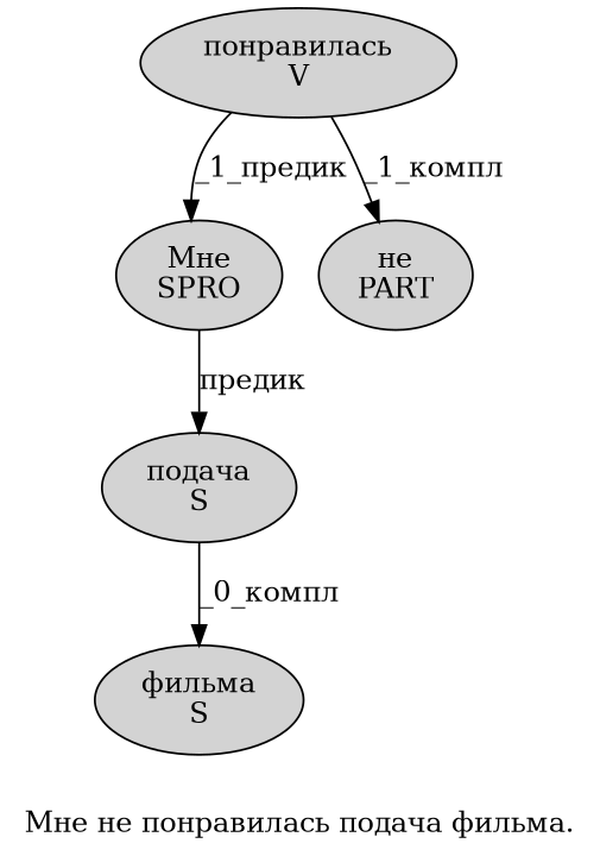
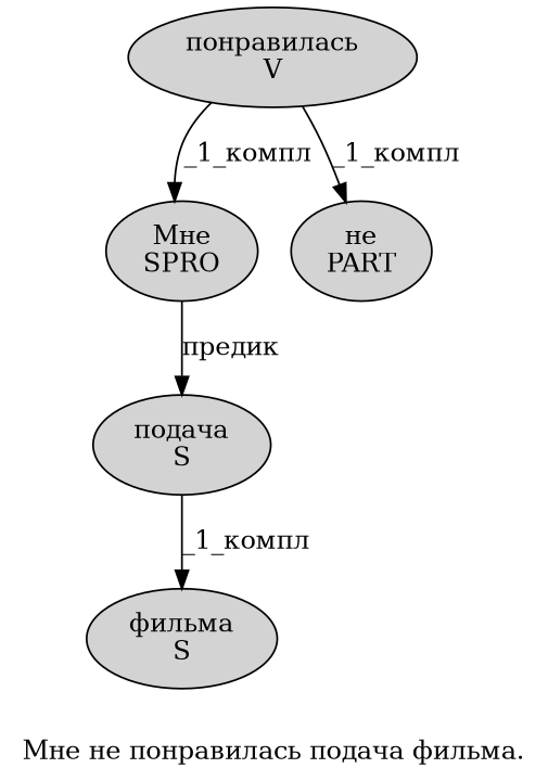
  digraph {
    label="Мне не понравилась подача фильма."
    node [fillcolor=lightgray penwidth=1 shape=ellipse style=filled]
    n1 [label="Мне\nSPRO"]
    n2 [label="подача\nS"]
    n3 [label="не\nPART"]
    n4 [label="понравилась\nV"]
    n5 [label="фильма\nS"]
    n1 -> n2 [label="предик"]
-   n2 -> n5 [label="_0_компл"]
-   n4 -> n1 [label="_1_предик"]
+   n2 -> n5 [label="_1_компл"]
+   n4 -> n1 [label="_1_компл"]
    n4 -> n3 [label="_1_компл"]
  }
